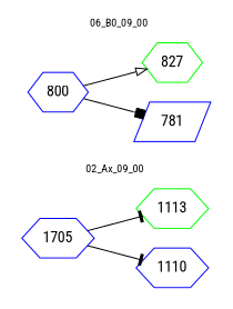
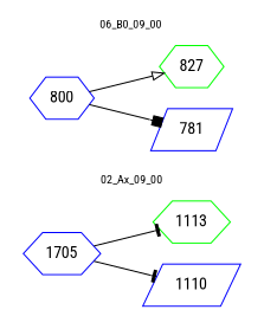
  digraph {
    fontname="Roboto Condensed"
    rankdir=LR
    node [color=blue fontname="Roboto Condensed" shape=hexagon]
    edge [arrowhead=tee color=black fontname="Roboto Condensed"]
    n1 [label=1705]
-   n2 [label=1110]
+   n2 [label=1110 shape=parallelogram]
    n3 [color=green label=1113]
    n4 [label=800]
    n5 [label=781 shape=parallelogram]
    n6 [color=green label=827]
    subgraph cluster_1 {
      color=white
      fontsize=10
      label="02_Ax_09_00"
      n1
      n2
      n3
    }
    subgraph cluster_2 {
      color=white
      fontsize=10
      label="06_B0_09_00"
      n4
      n5
      n6
    }
    n1 -> n2
    n1 -> n3
    n4 -> n5 [arrowhead=box]
    n4 -> n6 [arrowhead=onormal]
  }
